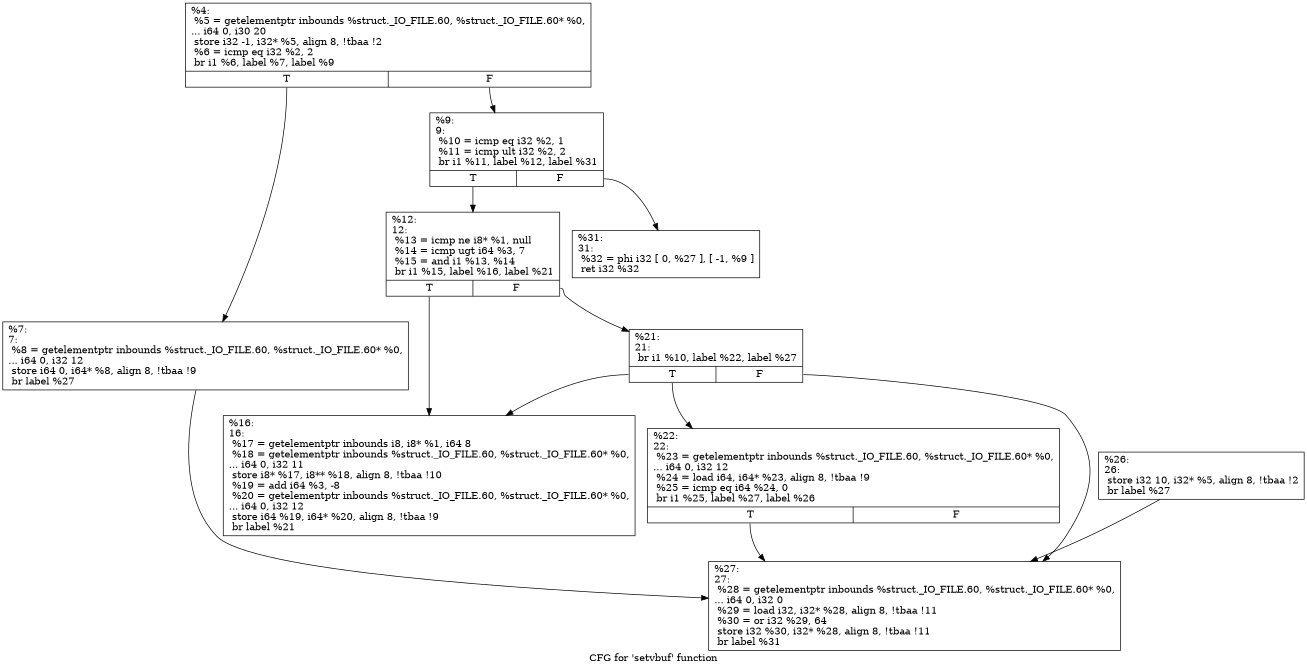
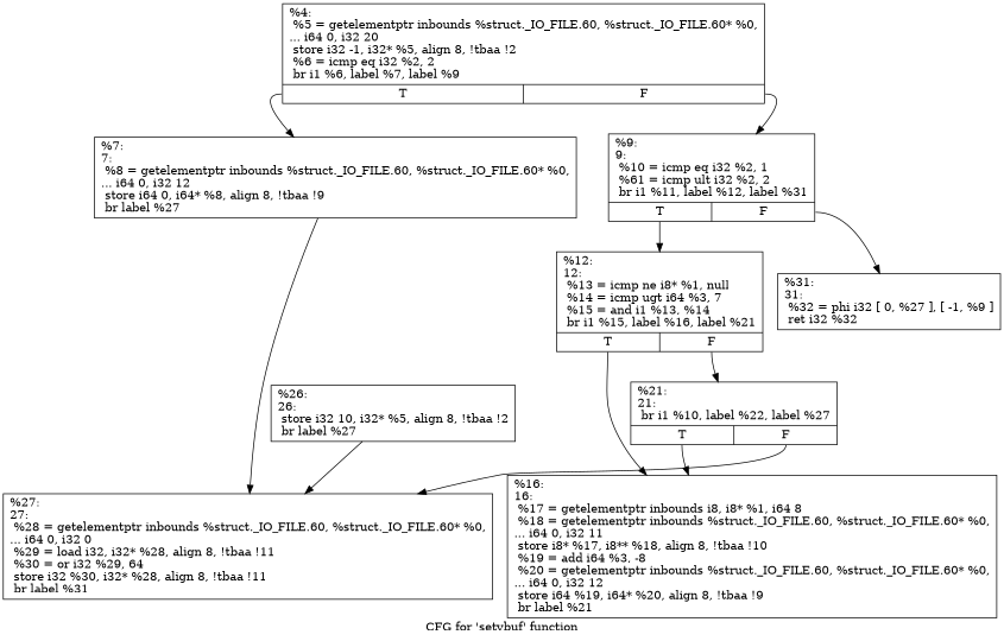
  digraph {
    label="CFG for 'setvbuf' function"
    node [shape=record]
    edge [tailport=s0]
-   n1 [label="{%4:\l  %5 = getelementptr inbounds %struct._IO_FILE.60, %struct._IO_FILE.60* %0,\l... i64 0, i30 20\l  store i32 -1, i32* %5, align 8, !tbaa !2\l  %6 = icmp eq i32 %2, 2\l  br i1 %6, label %7, label %9\l|{<s0>T|<s1>F}}"]
+   n1 [label="{%4:\l  %5 = getelementptr inbounds %struct._IO_FILE.60, %struct._IO_FILE.60* %0,\l... i64 0, i32 20\l  store i32 -1, i32* %5, align 8, !tbaa !2\l  %6 = icmp eq i32 %2, 2\l  br i1 %6, label %7, label %9\l|{<s0>T|<s1>F}}"]
    n2 [label="{%7:\l7:                                                \l  %8 = getelementptr inbounds %struct._IO_FILE.60, %struct._IO_FILE.60* %0,\l... i64 0, i32 12\l  store i64 0, i64* %8, align 8, !tbaa !9\l  br label %27\l}"]
-   n3 [label="{%9:\l9:                                                \l  %10 = icmp eq i32 %2, 1\l  %11 = icmp ult i32 %2, 2\l  br i1 %11, label %12, label %31\l|{<s0>T|<s1>F}}"]
+   n3 [label="{%9:\l9:                                                \l  %10 = icmp eq i32 %2, 1\l  %61 = icmp ult i32 %2, 2\l  br i1 %11, label %12, label %31\l|{<s0>T|<s1>F}}"]
    n4 [label="{%27:\l27:                                               \l  %28 = getelementptr inbounds %struct._IO_FILE.60, %struct._IO_FILE.60* %0,\l... i64 0, i32 0\l  %29 = load i32, i32* %28, align 8, !tbaa !11\l  %30 = or i32 %29, 64\l  store i32 %30, i32* %28, align 8, !tbaa !11\l  br label %31\l}"]
    n5 [label="{%12:\l12:                                               \l  %13 = icmp ne i8* %1, null\l  %14 = icmp ugt i64 %3, 7\l  %15 = and i1 %13, %14\l  br i1 %15, label %16, label %21\l|{<s0>T|<s1>F}}"]
    n6 [label="{%31:\l31:                                               \l  %32 = phi i32 [ 0, %27 ], [ -1, %9 ]\l  ret i32 %32\l}"]
    n7 [label="{%16:\l16:                                               \l  %17 = getelementptr inbounds i8, i8* %1, i64 8\l  %18 = getelementptr inbounds %struct._IO_FILE.60, %struct._IO_FILE.60* %0,\l... i64 0, i32 11\l  store i8* %17, i8** %18, align 8, !tbaa !10\l  %19 = add i64 %3, -8\l  %20 = getelementptr inbounds %struct._IO_FILE.60, %struct._IO_FILE.60* %0,\l... i64 0, i32 12\l  store i64 %19, i64* %20, align 8, !tbaa !9\l  br label %21\l}"]
    n8 [label="{%21:\l21:                                               \l  br i1 %10, label %22, label %27\l|{<s0>T|<s1>F}}"]
-   n9 [label="{%22:\l22:                                               \l  %23 = getelementptr inbounds %struct._IO_FILE.60, %struct._IO_FILE.60* %0,\l... i64 0, i32 12\l  %24 = load i64, i64* %23, align 8, !tbaa !9\l  %25 = icmp eq i64 %24, 0\l  br i1 %25, label %27, label %26\l|{<s0>T|<s1>F}}"]
    n10 [label="{%26:\l26:                                               \l  store i32 10, i32* %5, align 8, !tbaa !2\l  br label %27\l}"]
    n1 -> n2
    n1 -> n3 [tailport=s1]
    n2 -> n4
    n3 -> n5
    n3 -> n6 [tailport=s1]
    n5 -> n7
    n5 -> n8 [tailport=s1]
    n8 -> n4 [tailport=s1]
    n8 -> n7
-   n8 -> n9
-   n9 -> n4
    n10 -> n4
  }
